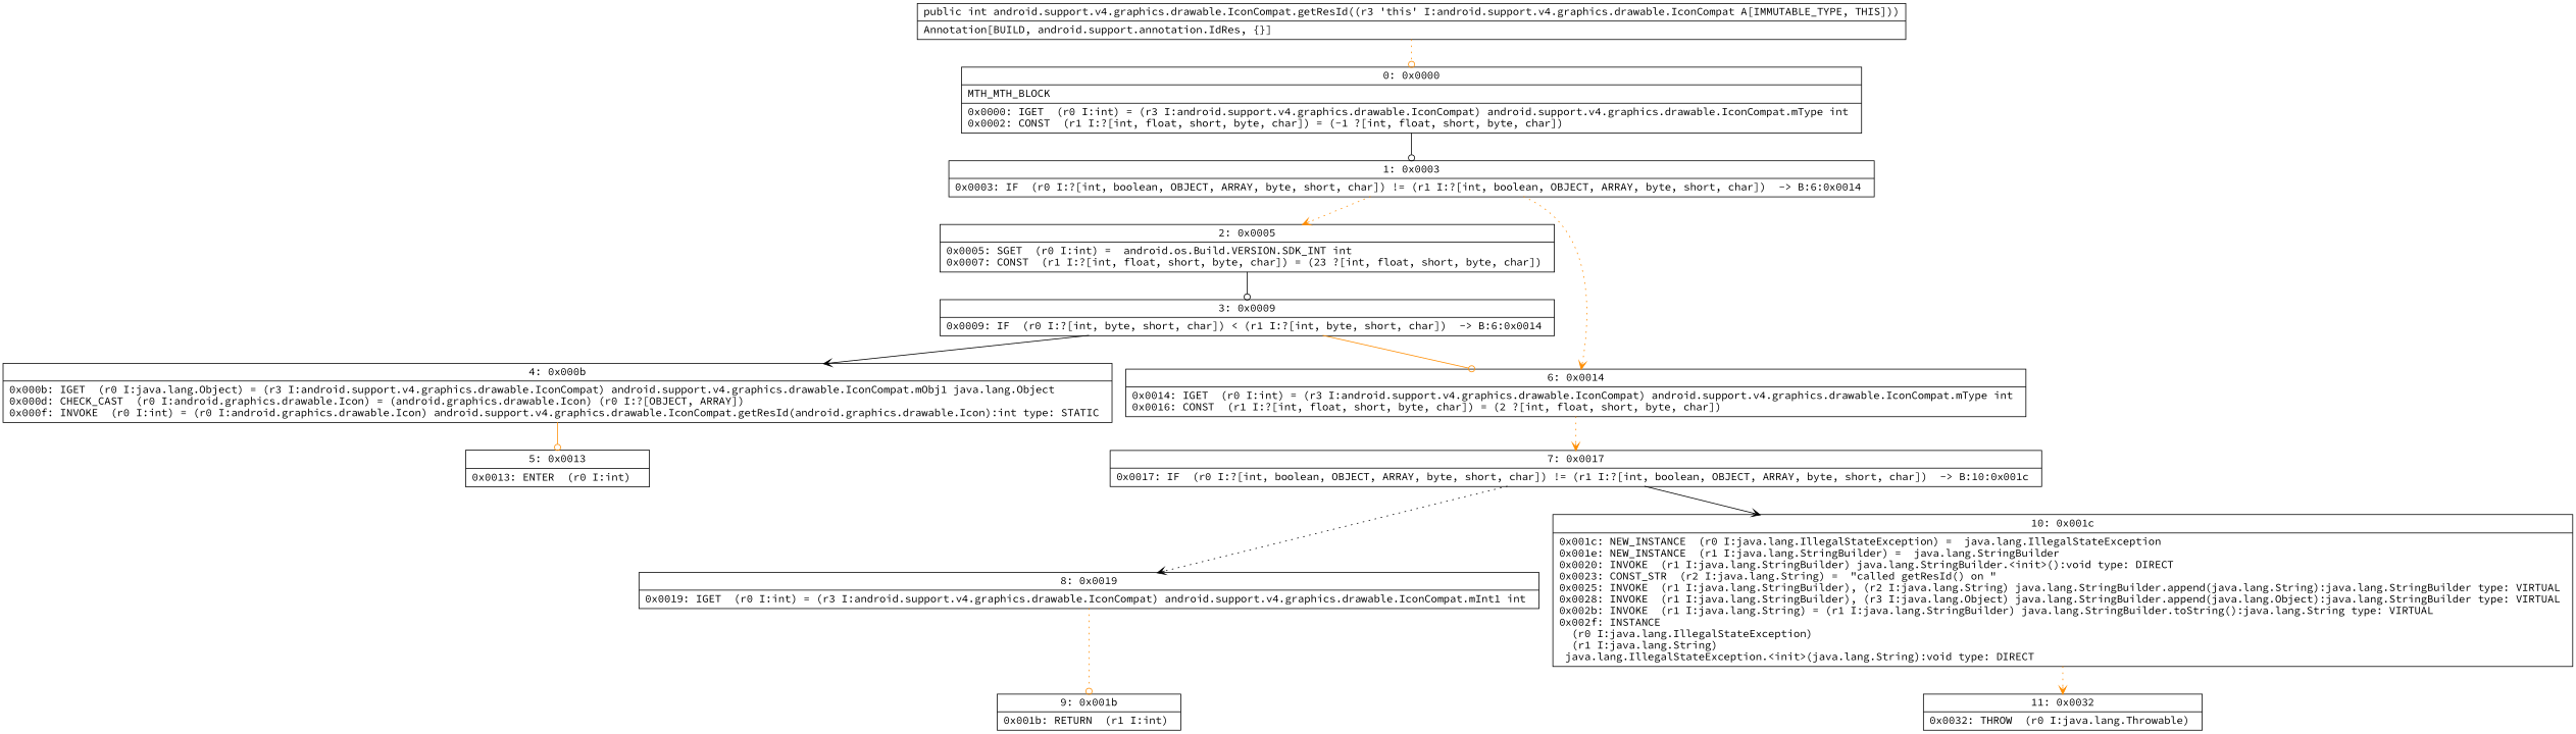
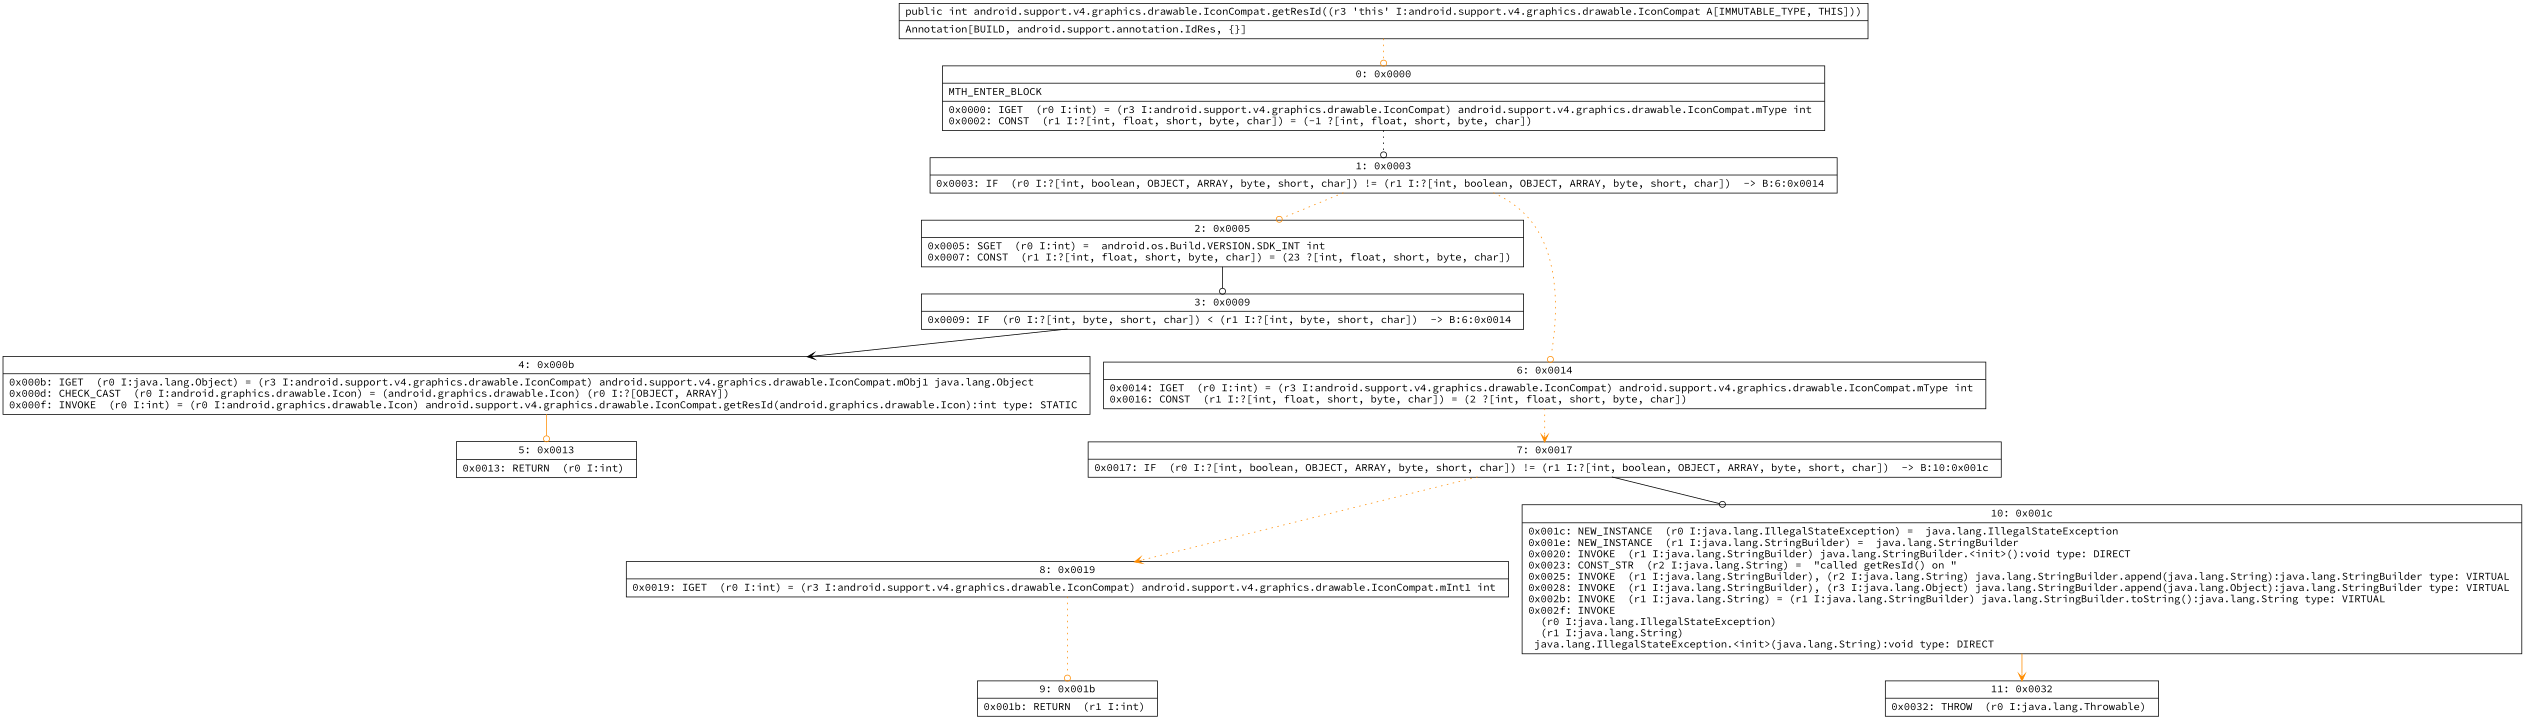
  digraph {
    fontname="Source Code Pro"
    node [fontname="Source Code Pro" shape=record]
    edge [arrowhead=odot color=darkorange fontname="Source Code Pro" style=dotted]
-   n1 [label="{0\:\ 0x0000|MTH_MTH_BLOCK\l|0x0000: IGET  (r0 I:int) = (r3 I:android.support.v4.graphics.drawable.IconCompat) android.support.v4.graphics.drawable.IconCompat.mType int \l0x0002: CONST  (r1 I:?[int, float, short, byte, char]) = (\-1 ?[int, float, short, byte, char]) \l}"]
+   n1 [label="{0\:\ 0x0000|MTH_ENTER_BLOCK\l|0x0000: IGET  (r0 I:int) = (r3 I:android.support.v4.graphics.drawable.IconCompat) android.support.v4.graphics.drawable.IconCompat.mType int \l0x0002: CONST  (r1 I:?[int, float, short, byte, char]) = (\-1 ?[int, float, short, byte, char]) \l}"]
    n2 [label="{1\:\ 0x0003|0x0003: IF  (r0 I:?[int, boolean, OBJECT, ARRAY, byte, short, char]) != (r1 I:?[int, boolean, OBJECT, ARRAY, byte, short, char])  \-\> B:6:0x0014 \l}"]
    n3 [label="{2\:\ 0x0005|0x0005: SGET  (r0 I:int) =  android.os.Build.VERSION.SDK_INT int \l0x0007: CONST  (r1 I:?[int, float, short, byte, char]) = (23 ?[int, float, short, byte, char]) \l}"]
    n4 [label="{6\:\ 0x0014|0x0014: IGET  (r0 I:int) = (r3 I:android.support.v4.graphics.drawable.IconCompat) android.support.v4.graphics.drawable.IconCompat.mType int \l0x0016: CONST  (r1 I:?[int, float, short, byte, char]) = (2 ?[int, float, short, byte, char]) \l}"]
    n5 [label="{3\:\ 0x0009|0x0009: IF  (r0 I:?[int, byte, short, char]) \< (r1 I:?[int, byte, short, char])  \-\> B:6:0x0014 \l}"]
    n6 [label="{7\:\ 0x0017|0x0017: IF  (r0 I:?[int, boolean, OBJECT, ARRAY, byte, short, char]) != (r1 I:?[int, boolean, OBJECT, ARRAY, byte, short, char])  \-\> B:10:0x001c \l}"]
    n7 [label="{4\:\ 0x000b|0x000b: IGET  (r0 I:java.lang.Object) = (r3 I:android.support.v4.graphics.drawable.IconCompat) android.support.v4.graphics.drawable.IconCompat.mObj1 java.lang.Object \l0x000d: CHECK_CAST  (r0 I:android.graphics.drawable.Icon) = (android.graphics.drawable.Icon) (r0 I:?[OBJECT, ARRAY]) \l0x000f: INVOKE  (r0 I:int) = (r0 I:android.graphics.drawable.Icon) android.support.v4.graphics.drawable.IconCompat.getResId(android.graphics.drawable.Icon):int type: STATIC \l}"]
-   n8 [label="{5\:\ 0x0013|0x0013: ENTER  (r0 I:int) \l}"]
+   n8 [label="{5\:\ 0x0013|0x0013: RETURN  (r0 I:int) \l}"]
    n9 [label="{8\:\ 0x0019|0x0019: IGET  (r0 I:int) = (r3 I:android.support.v4.graphics.drawable.IconCompat) android.support.v4.graphics.drawable.IconCompat.mInt1 int \l}"]
-   n10 [label="{10\:\ 0x001c|0x001c: NEW_INSTANCE  (r0 I:java.lang.IllegalStateException) =  java.lang.IllegalStateException \l0x001e: NEW_INSTANCE  (r1 I:java.lang.StringBuilder) =  java.lang.StringBuilder \l0x0020: INVOKE  (r1 I:java.lang.StringBuilder) java.lang.StringBuilder.\<init\>():void type: DIRECT \l0x0023: CONST_STR  (r2 I:java.lang.String) =  \"called getResId() on \" \l0x0025: INVOKE  (r1 I:java.lang.StringBuilder), (r2 I:java.lang.String) java.lang.StringBuilder.append(java.lang.String):java.lang.StringBuilder type: VIRTUAL \l0x0028: INVOKE  (r1 I:java.lang.StringBuilder), (r3 I:java.lang.Object) java.lang.StringBuilder.append(java.lang.Object):java.lang.StringBuilder type: VIRTUAL \l0x002b: INVOKE  (r1 I:java.lang.String) = (r1 I:java.lang.StringBuilder) java.lang.StringBuilder.toString():java.lang.String type: VIRTUAL \l0x002f: INSTANCE  \l  (r0 I:java.lang.IllegalStateException)\l  (r1 I:java.lang.String)\l java.lang.IllegalStateException.\<init\>(java.lang.String):void type: DIRECT \l}"]
+   n10 [label="{10\:\ 0x001c|0x001c: NEW_INSTANCE  (r0 I:java.lang.IllegalStateException) =  java.lang.IllegalStateException \l0x001e: NEW_INSTANCE  (r1 I:java.lang.StringBuilder) =  java.lang.StringBuilder \l0x0020: INVOKE  (r1 I:java.lang.StringBuilder) java.lang.StringBuilder.\<init\>():void type: DIRECT \l0x0023: CONST_STR  (r2 I:java.lang.String) =  \"called getResId() on \" \l0x0025: INVOKE  (r1 I:java.lang.StringBuilder), (r2 I:java.lang.String) java.lang.StringBuilder.append(java.lang.String):java.lang.StringBuilder type: VIRTUAL \l0x0028: INVOKE  (r1 I:java.lang.StringBuilder), (r3 I:java.lang.Object) java.lang.StringBuilder.append(java.lang.Object):java.lang.StringBuilder type: VIRTUAL \l0x002b: INVOKE  (r1 I:java.lang.String) = (r1 I:java.lang.StringBuilder) java.lang.StringBuilder.toString():java.lang.String type: VIRTUAL \l0x002f: INVOKE  \l  (r0 I:java.lang.IllegalStateException)\l  (r1 I:java.lang.String)\l java.lang.IllegalStateException.\<init\>(java.lang.String):void type: DIRECT \l}"]
    n11 [label="{9\:\ 0x001b|0x001b: RETURN  (r1 I:int) \l}"]
    n12 [label="{11\:\ 0x0032|0x0032: THROW  (r0 I:java.lang.Throwable) \l}"]
    n13 [label="{public int android.support.v4.graphics.drawable.IconCompat.getResId((r3 'this' I:android.support.v4.graphics.drawable.IconCompat A[IMMUTABLE_TYPE, THIS]))  | Annotation[BUILD, android.support.annotation.IdRes, \{\}]\l}"]
-   n1 -> n2 [color=black style=solid]
-   n2 -> n3 [arrowhead=vee]
-   n2 -> n4 [arrowhead=vee]
+   n1 -> n2 [color=black]
+   n2 -> n3
+   n2 -> n4
    n3 -> n5 [color=black style=solid]
    n4 -> n6 [arrowhead=vee]
-   n5 -> n4 [style=solid]
    n5 -> n7 [arrowhead=vee color=black style=solid]
-   n6 -> n9 [arrowhead=vee color=black]
-   n6 -> n10 [arrowhead=vee color=black style=solid]
+   n6 -> n9 [arrowhead=vee]
+   n6 -> n10 [color=black style=solid]
    n7 -> n8 [style=solid]
    n9 -> n11
-   n10 -> n12 [arrowhead=vee]
+   n10 -> n12 [arrowhead=vee style=solid]
    n13 -> n1
  }
